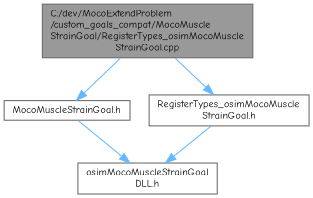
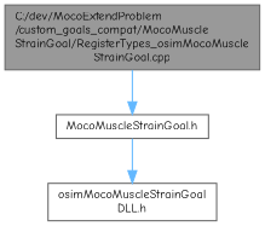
  digraph {
    fontname="Comic Neue"
    node [color=grey40 fillcolor=white fontname="Comic Neue" fontsize=10 shape=box style=filled]
    edge [color=steelblue1 fontname="Comic Neue" fontsize=10 labelfontname=Helvetica labelfontsize=10 style=solid]
    n1 [color=gray40 fillcolor=grey60 fontcolor=black height=0.2 label="C:/dev/MocoExtendProblem\l/custom_goals_compat/MocoMuscle\lStrainGoal/RegisterTypes_osimMocoMuscle\lStrainGoal.cpp" width=0.4]
    n2 [height=0.2 label="MocoMuscleStrainGoal.h" width=0.4]
-   n3 [height=0.2 label="RegisterTypes_osimMocoMuscle\lStrainGoal.h" width=0.4]
    n4 [height=0.2 label="osimMocoMuscleStrainGoal\lDLL.h" width=0.4]
    n1 -> n2
-   n1 -> n3
    n2 -> n4
-   n3 -> n4
  }
